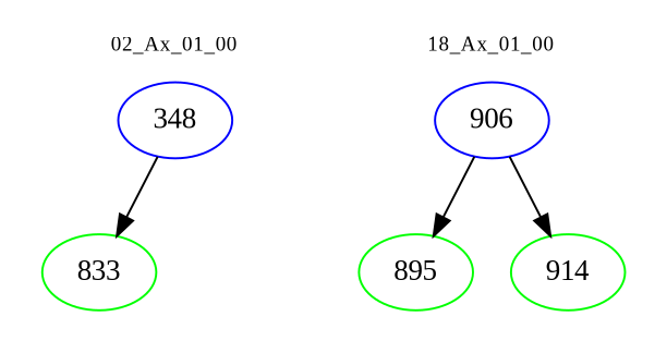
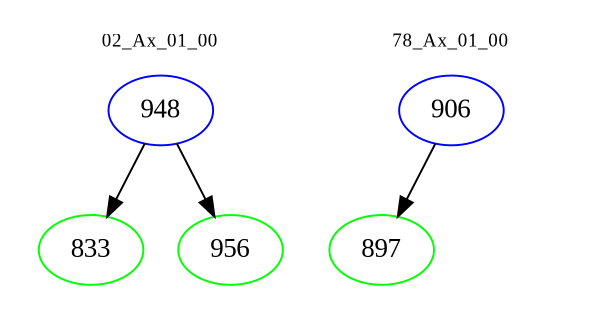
  digraph {
    fontname="Liberation Serif"
    node [color=green fontname="Liberation Serif"]
    edge [color=black fontname="Liberation Serif"]
-   n1 [color=blue label=348]
+   n1 [color=blue label=948]
    n2 [label=833]
+   n3 [label=956]
    n4 [color=blue label=906]
-   n5 [label=895]
-   n6 [label=914]
+   n5 [label=897]
    subgraph cluster_1 {
      color=white
      fontsize=10
      label="02_Ax_01_00"
      n1
      n2
+     n3
    }
    subgraph cluster_2 {
      color=white
      fontsize=10
-     label="18_Ax_01_00"
+     label="78_Ax_01_00"
      n4
      n5
-     n6
    }
    n1 -> n2
+   n1 -> n3
    n4 -> n5
-   n4 -> n6
  }
